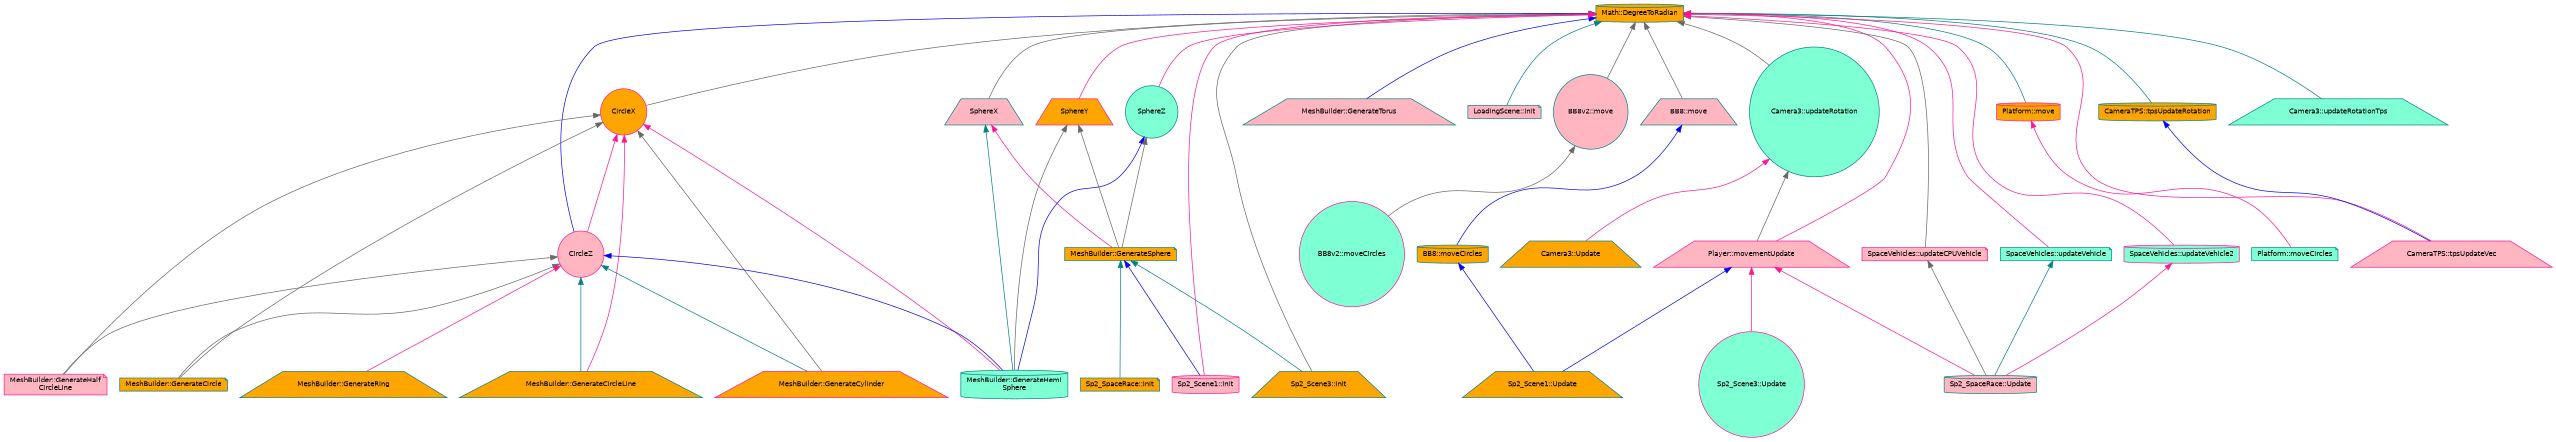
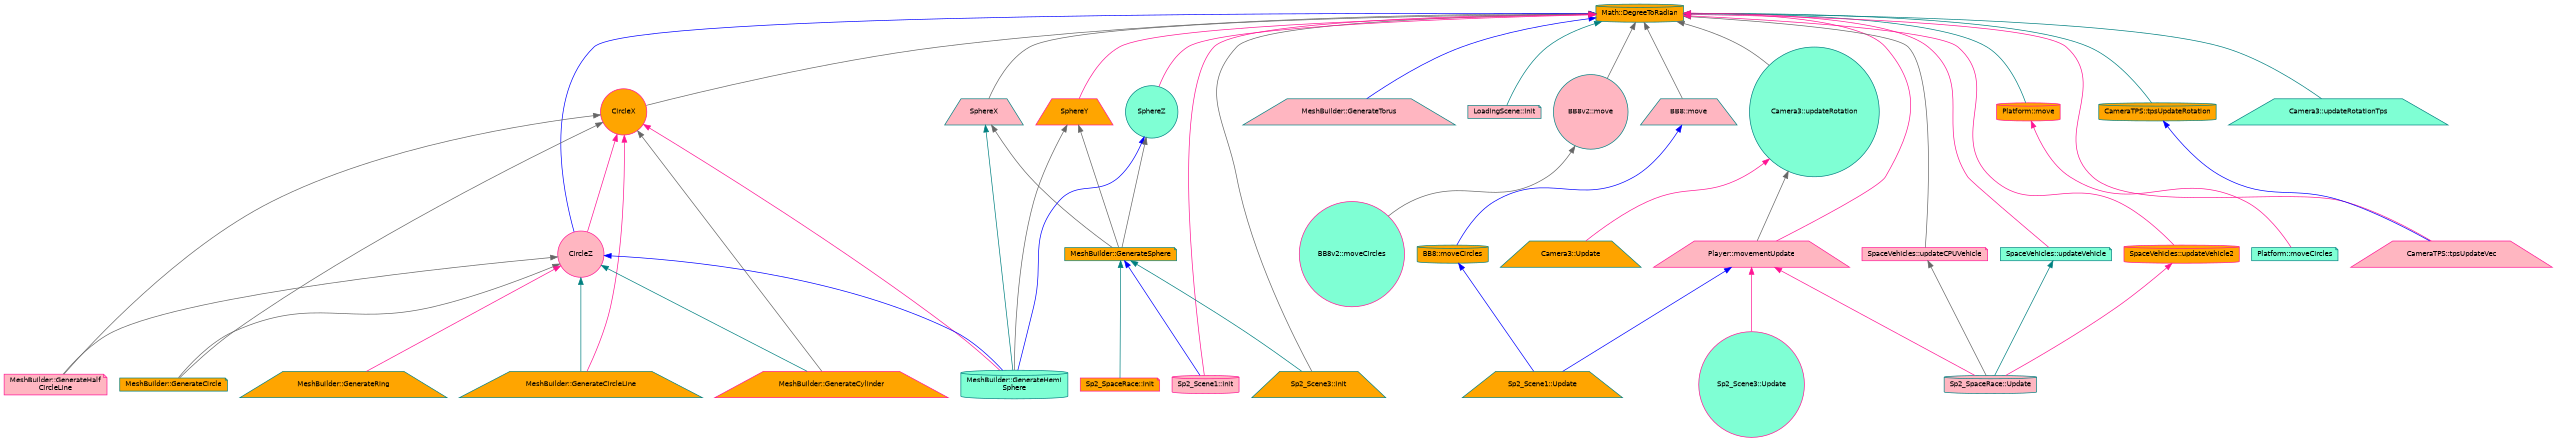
  digraph {
    rankdir=TB
    node [color=teal fillcolor=orange fontname=Helvetica fontsize=10 shape=trapezium style=filled]
    edge [color=gray40 dir=back fontname=Helvetica fontsize=10 labelfontname=Helvetica labelfontsize=10 style=solid]
    n1 [fontcolor=black height=0.2 label="Math::DegreeToRadian" shape=cylinder width=0.4]
    n2 [color=deeppink height=0.2 label=CircleX shape=circle width=0.4]
    n3 [color=deeppink fillcolor=lightpink height=0.2 label=CircleZ shape=circle width=0.4]
    n4 [fillcolor=lightpink height=0.2 label="MeshBuilder::GenerateTorus" width=0.4]
    n5 [fillcolor=lightpink height=0.2 label="LoadingScene::Init" shape=note width=0.4]
    n6 [color=deeppink fillcolor=lightpink height=0.2 label="Sp2_Scene1::Init" shape=cylinder width=0.4]
    n7 [height=0.2 label="Sp2_Scene3::Init" width=0.4]
    n8 [fillcolor=lightpink height=0.2 label="BB8v2::move" shape=circle width=0.4]
    n9 [fillcolor=lightpink height=0.2 label="BB8::move" width=0.4]
    n10 [color=deeppink height=0.2 label="Platform::move" shape=cylinder width=0.4]
    n11 [color=deeppink fillcolor=lightpink height=0.2 label="Player::movementUpdate" width=0.4]
    n12 [fillcolor=lightpink height=0.2 label=SphereX width=0.4]
    n13 [color=deeppink height=0.2 label=SphereY width=0.4]
    n14 [fillcolor=aquamarine height=0.2 label=SphereZ shape=circle width=0.4]
    n15 [height=0.2 label="CameraTPS::tpsUpdateRotation" shape=cylinder width=0.4]
    n16 [color=deeppink fillcolor=lightpink height=0.2 label="CameraTPS::tpsUpdateVec" width=0.4]
    n17 [color=deeppink fillcolor=lightpink height=0.2 label="SpaceVehicles::updateCPUVehicle" shape=note width=0.4]
    n18 [fillcolor=aquamarine height=0.2 label="Camera3::updateRotation" shape=circle width=0.4]
    n19 [fillcolor=aquamarine height=0.2 label="Camera3::updateRotationTps" width=0.4]
    n20 [fillcolor=aquamarine height=0.2 label="SpaceVehicles::updateVehicle" shape=note width=0.4]
-   n21 [color=deeppink fillcolor=aquamarine height=0.2 label="SpaceVehicles::updateVehicle2" shape=cylinder width=0.4]
+   n21 [color=deeppink height=0.2 label="SpaceVehicles::updateVehicle2" shape=cylinder width=0.4]
    n22 [height=0.2 label="MeshBuilder::GenerateCircle" shape=note width=0.4]
    n23 [height=0.2 label="MeshBuilder::GenerateCircleLine" width=0.4]
    n24 [color=deeppink height=0.2 label="MeshBuilder::GenerateCylinder" width=0.4]
    n25 [color=deeppink fillcolor=lightpink height=0.2 label="MeshBuilder::GenerateHalf\lCircleLine" shape=note width=0.4]
    n26 [fillcolor=aquamarine height=0.2 label="MeshBuilder::GenerateHemi\lSphere" shape=cylinder width=0.4]
    n27 [height=0.2 label="MeshBuilder::GenerateRing" width=0.4]
-   n28 [height=0.2 label="Sp2_SpaceRace::Init" shape=note width=0.4]
+   n28 [color=deeppink height=0.2 label="Sp2_SpaceRace::Init" shape=note width=0.4]
    n29 [color=deeppink fillcolor=aquamarine height=0.2 label="BB8v2::moveCircles" shape=circle width=0.4]
    n30 [height=0.2 label="BB8::moveCircles" shape=cylinder width=0.4]
    n31 [fillcolor=aquamarine height=0.2 label="Platform::moveCircles" shape=note width=0.4]
    n32 [height=0.2 label="Sp2_Scene1::Update" width=0.4]
    n33 [color=deeppink fillcolor=aquamarine height=0.2 label="Sp2_Scene3::Update" shape=circle width=0.4]
    n34 [fillcolor=lightpink height=0.2 label="Sp2_SpaceRace::Update" shape=cylinder width=0.4]
    n35 [height=0.2 label="MeshBuilder::GenerateSphere" shape=note width=0.4]
    n36 [height=0.2 label="Camera3::Update" width=0.4]
    n1 -> n2
    n1 -> n3 [color=blue]
    n1 -> n4 [color=blue]
    n1 -> n5 [color=teal]
    n1 -> n6 [color=deeppink]
    n1 -> n7
    n1 -> n8
    n1 -> n9
    n1 -> n10 [color=teal]
    n1 -> n11 [color=deeppink]
    n1 -> n12
    n1 -> n13 [color=deeppink]
    n1 -> n14 [color=deeppink]
    n1 -> n15 [color=teal]
    n1 -> n16 [color=deeppink]
    n1 -> n17
    n1 -> n18
    n1 -> n19 [color=teal]
    n1 -> n20 [color=deeppink]
    n1 -> n21 [color=deeppink]
    n2 -> n3 [color=deeppink]
    n2 -> n22
    n2 -> n23 [color=deeppink]
    n2 -> n24
    n2 -> n25
    n2 -> n26 [color=deeppink]
    n3 -> n22
    n3 -> n23 [color=teal]
    n3 -> n24 [color=teal]
    n3 -> n25
    n3 -> n26 [color=blue]
    n3 -> n27 [color=deeppink]
    n8 -> n29
    n9 -> n30 [color=blue]
    n10 -> n31 [color=deeppink]
    n11 -> n32 [color=blue]
    n11 -> n33 [color=deeppink]
    n11 -> n34 [color=deeppink]
    n12 -> n26 [color=teal]
-   n12 -> n35 [color=deeppink]
+   n12 -> n35
    n13 -> n26
    n13 -> n35
    n14 -> n26 [color=blue]
    n14 -> n35
    n15 -> n16 [color=blue]
    n17 -> n34
    n18 -> n11
    n18 -> n36 [color=deeppink]
    n20 -> n34 [color=teal]
    n21 -> n34 [color=deeppink]
    n30 -> n32 [color=blue]
    n35 -> n6 [color=blue]
    n35 -> n7 [color=teal]
    n35 -> n28 [color=teal]
  }
